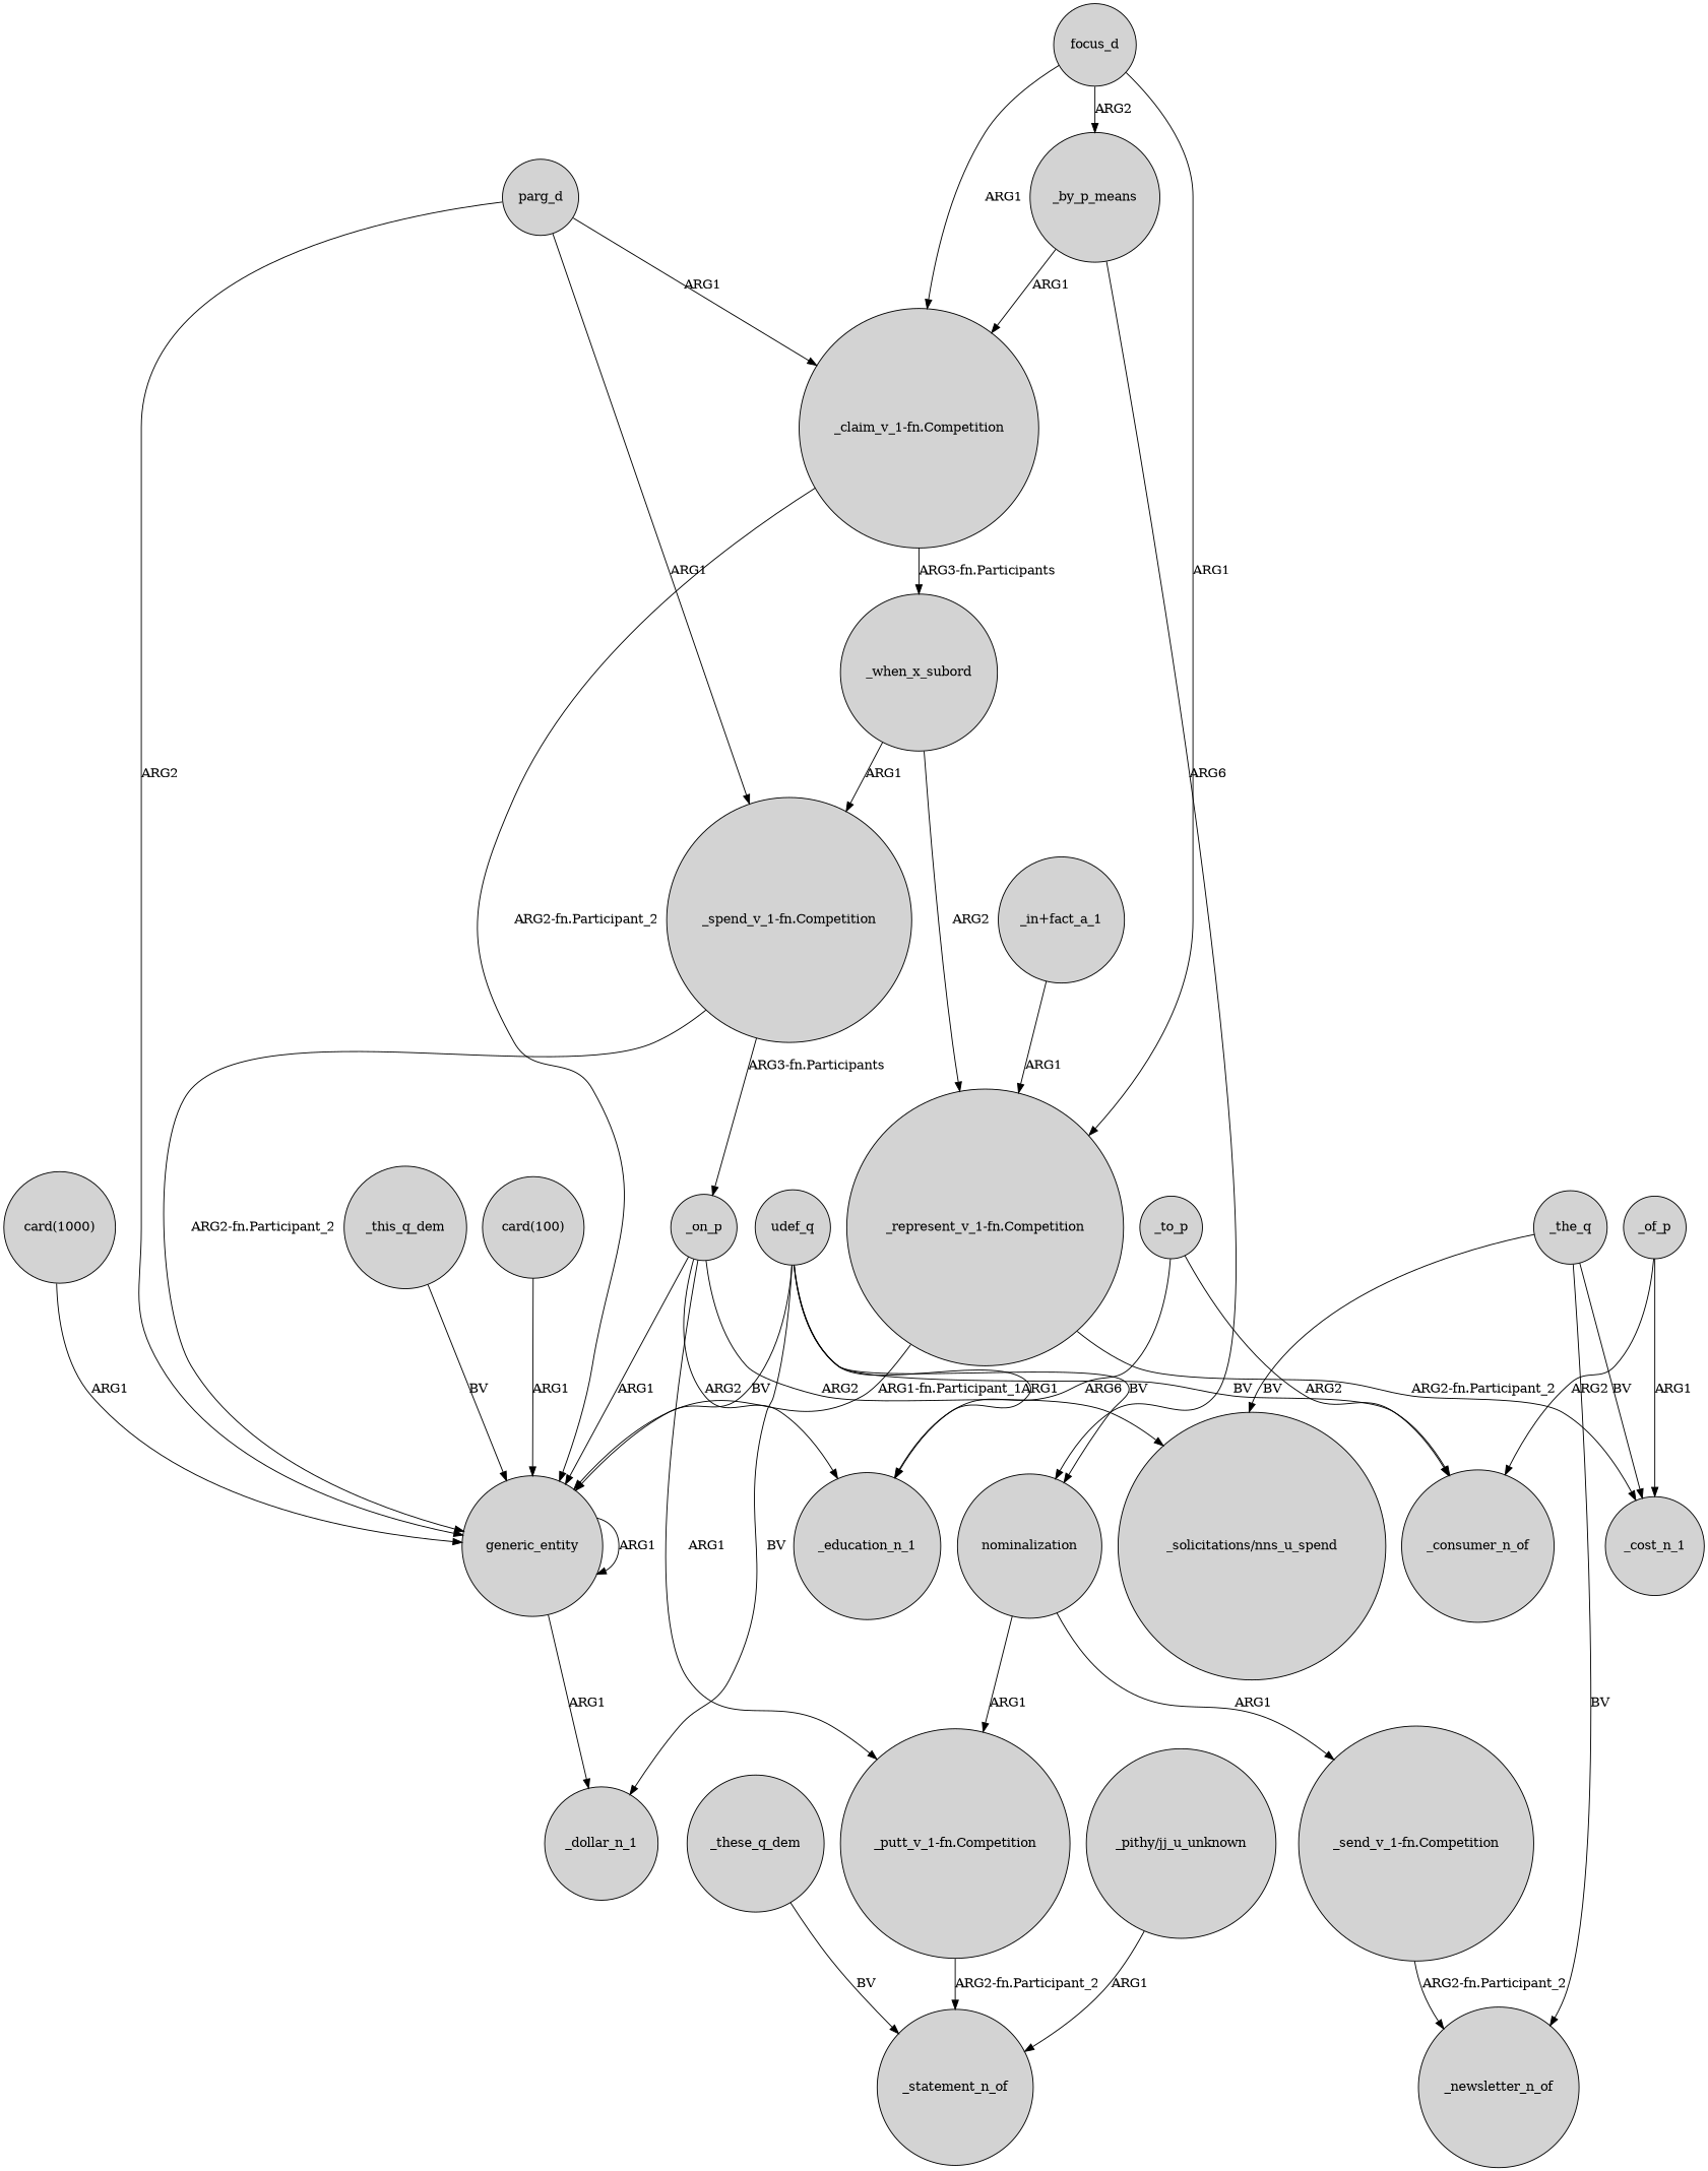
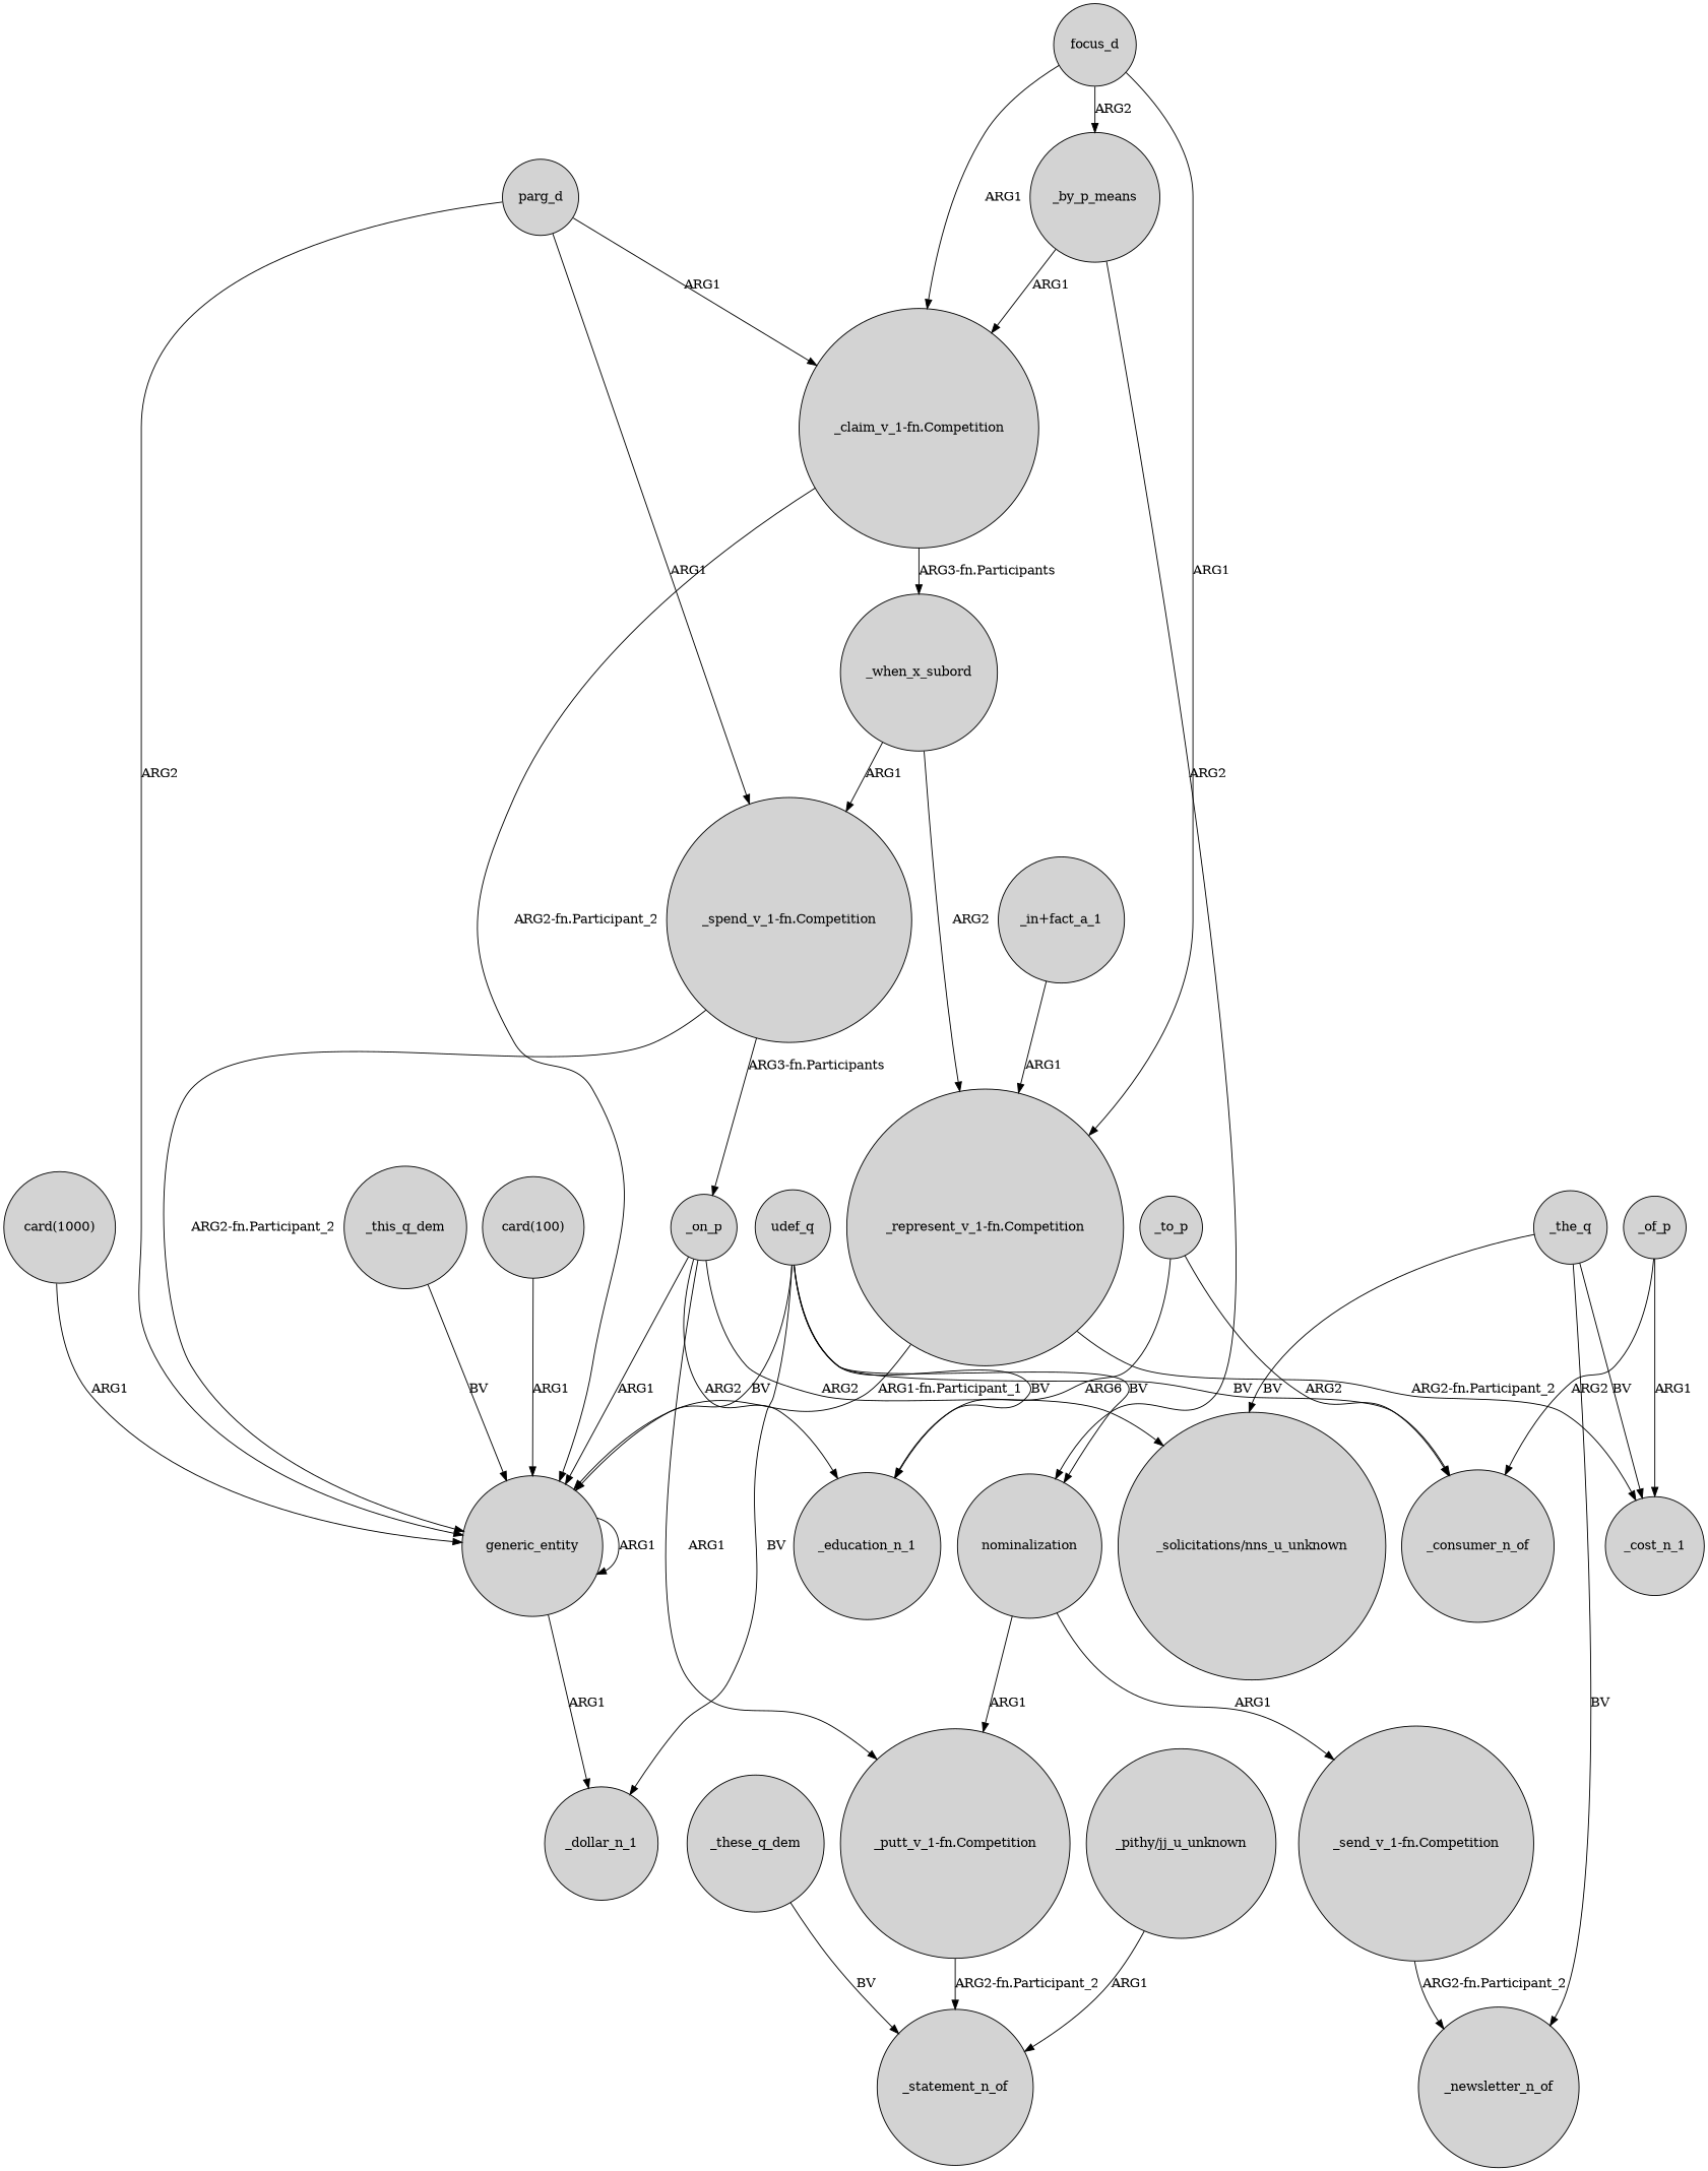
  digraph {
    node [shape=circle style=filled]
    "_claim_v_1-fn.Competition"
    _when_x_subord
    generic_entity
    "_spend_v_1-fn.Competition"
    "_represent_v_1-fn.Competition"
    _dollar_n_1
    _on_p
    _cost_n_1
    _education_n_1
    "_putt_v_1-fn.Competition"
-   "_solicitations/nns_u_unknown" [label="_solicitations/nns_u_spend"]
+   "_solicitations/nns_u_unknown"
    "_pithy/jj_u_unknown"
    _statement_n_of
    _to_p
    _consumer_n_of
    parg_d
    udef_q
    nominalization
    "_send_v_1-fn.Competition"
    _of_p
    _newsletter_n_of
    _the_q
    focus_d
    _by_p_means
    "_in+fact_a_1"
    _this_q_dem
    _these_q_dem
    "card(100)"
    "card(1000)"
    "_claim_v_1-fn.Competition" -> _when_x_subord [label="ARG3-fn.Participants"]
    "_claim_v_1-fn.Competition" -> generic_entity [label="ARG2-fn.Participant_2"]
    _when_x_subord -> "_spend_v_1-fn.Competition" [label=ARG1]
    _when_x_subord -> "_represent_v_1-fn.Competition" [label=ARG2]
    generic_entity -> generic_entity [label=ARG1]
    generic_entity -> _dollar_n_1 [label=ARG1]
    "_spend_v_1-fn.Competition" -> generic_entity [label="ARG2-fn.Participant_2"]
    "_spend_v_1-fn.Competition" -> _on_p [label="ARG3-fn.Participants"]
    "_represent_v_1-fn.Competition" -> generic_entity [label="ARG1-fn.Participant_1"]
    "_represent_v_1-fn.Competition" -> _cost_n_1 [label="ARG2-fn.Participant_2"]
    _on_p -> generic_entity [label=ARG1]
    _on_p -> _education_n_1 [label=ARG2]
    _on_p -> "_putt_v_1-fn.Competition" [label=ARG1]
    _on_p -> "_solicitations/nns_u_unknown" [label=ARG2]
    "_putt_v_1-fn.Competition" -> _statement_n_of [label="ARG2-fn.Participant_2"]
    "_pithy/jj_u_unknown" -> _statement_n_of [label=ARG1]
    _to_p -> _education_n_1 [label=ARG6]
    _to_p -> _consumer_n_of [label=ARG2]
    parg_d -> "_claim_v_1-fn.Competition" [label=ARG1]
    parg_d -> generic_entity [label=ARG2]
    parg_d -> "_spend_v_1-fn.Competition" [label=ARG1]
    udef_q -> generic_entity [label=BV]
    udef_q -> _dollar_n_1 [label=BV]
-   udef_q -> _education_n_1 [label=ARG1]
+   udef_q -> _education_n_1 [label=BV]
    udef_q -> _consumer_n_of [label=BV]
    udef_q -> nominalization [label=BV]
    nominalization -> "_putt_v_1-fn.Competition" [label=ARG1]
    nominalization -> "_send_v_1-fn.Competition" [label=ARG1]
    "_send_v_1-fn.Competition" -> _newsletter_n_of [label="ARG2-fn.Participant_2"]
    _of_p -> _cost_n_1 [label=ARG1]
    _of_p -> _consumer_n_of [label=ARG2]
    _the_q -> _cost_n_1 [label=BV]
    _the_q -> "_solicitations/nns_u_unknown" [label=BV]
    _the_q -> _newsletter_n_of [label=BV]
    focus_d -> "_claim_v_1-fn.Competition" [label=ARG1]
    focus_d -> "_represent_v_1-fn.Competition" [label=ARG1]
    focus_d -> _by_p_means [label=ARG2]
    _by_p_means -> "_claim_v_1-fn.Competition" [label=ARG1]
-   _by_p_means -> nominalization [label=ARG6]
+   _by_p_means -> nominalization [label=ARG2]
    "_in+fact_a_1" -> "_represent_v_1-fn.Competition" [label=ARG1]
    _this_q_dem -> generic_entity [label=BV]
    _these_q_dem -> _statement_n_of [label=BV]
    "card(100)" -> generic_entity [label=ARG1]
    "card(1000)" -> generic_entity [label=ARG1]
  }
